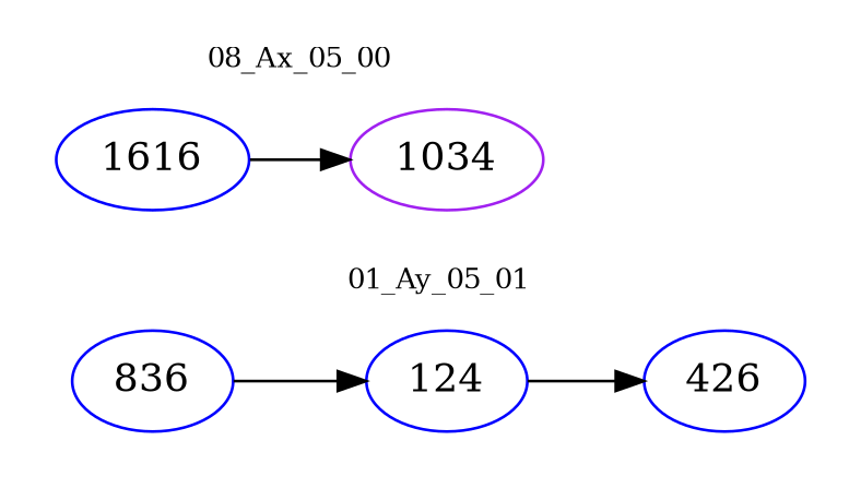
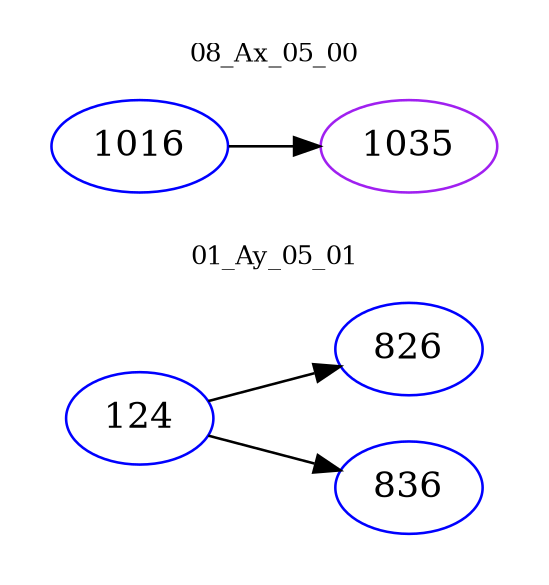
  digraph {
    rankdir=LR
    node [color=blue]
    edge [color=black]
    n1 [label=836]
    n2 [label=124]
-   n3 [label=426]
-   n4 [label=1616]
-   n5 [color=purple label=1034]
+   n3 [label=826]
+   n4 [label=1016]
+   n5 [color=purple label=1035]
    subgraph cluster_1 {
      color=white
      fontsize=10
      label="01_Ay_05_01"
      n1
      n2
      n3
    }
    subgraph cluster_2 {
      color=white
      fontsize=10
      label="08_Ax_05_00"
      n4
      n5
    }
-   n1 -> n2
+   n2 -> n1
    n2 -> n3
    n4 -> n5
  }
